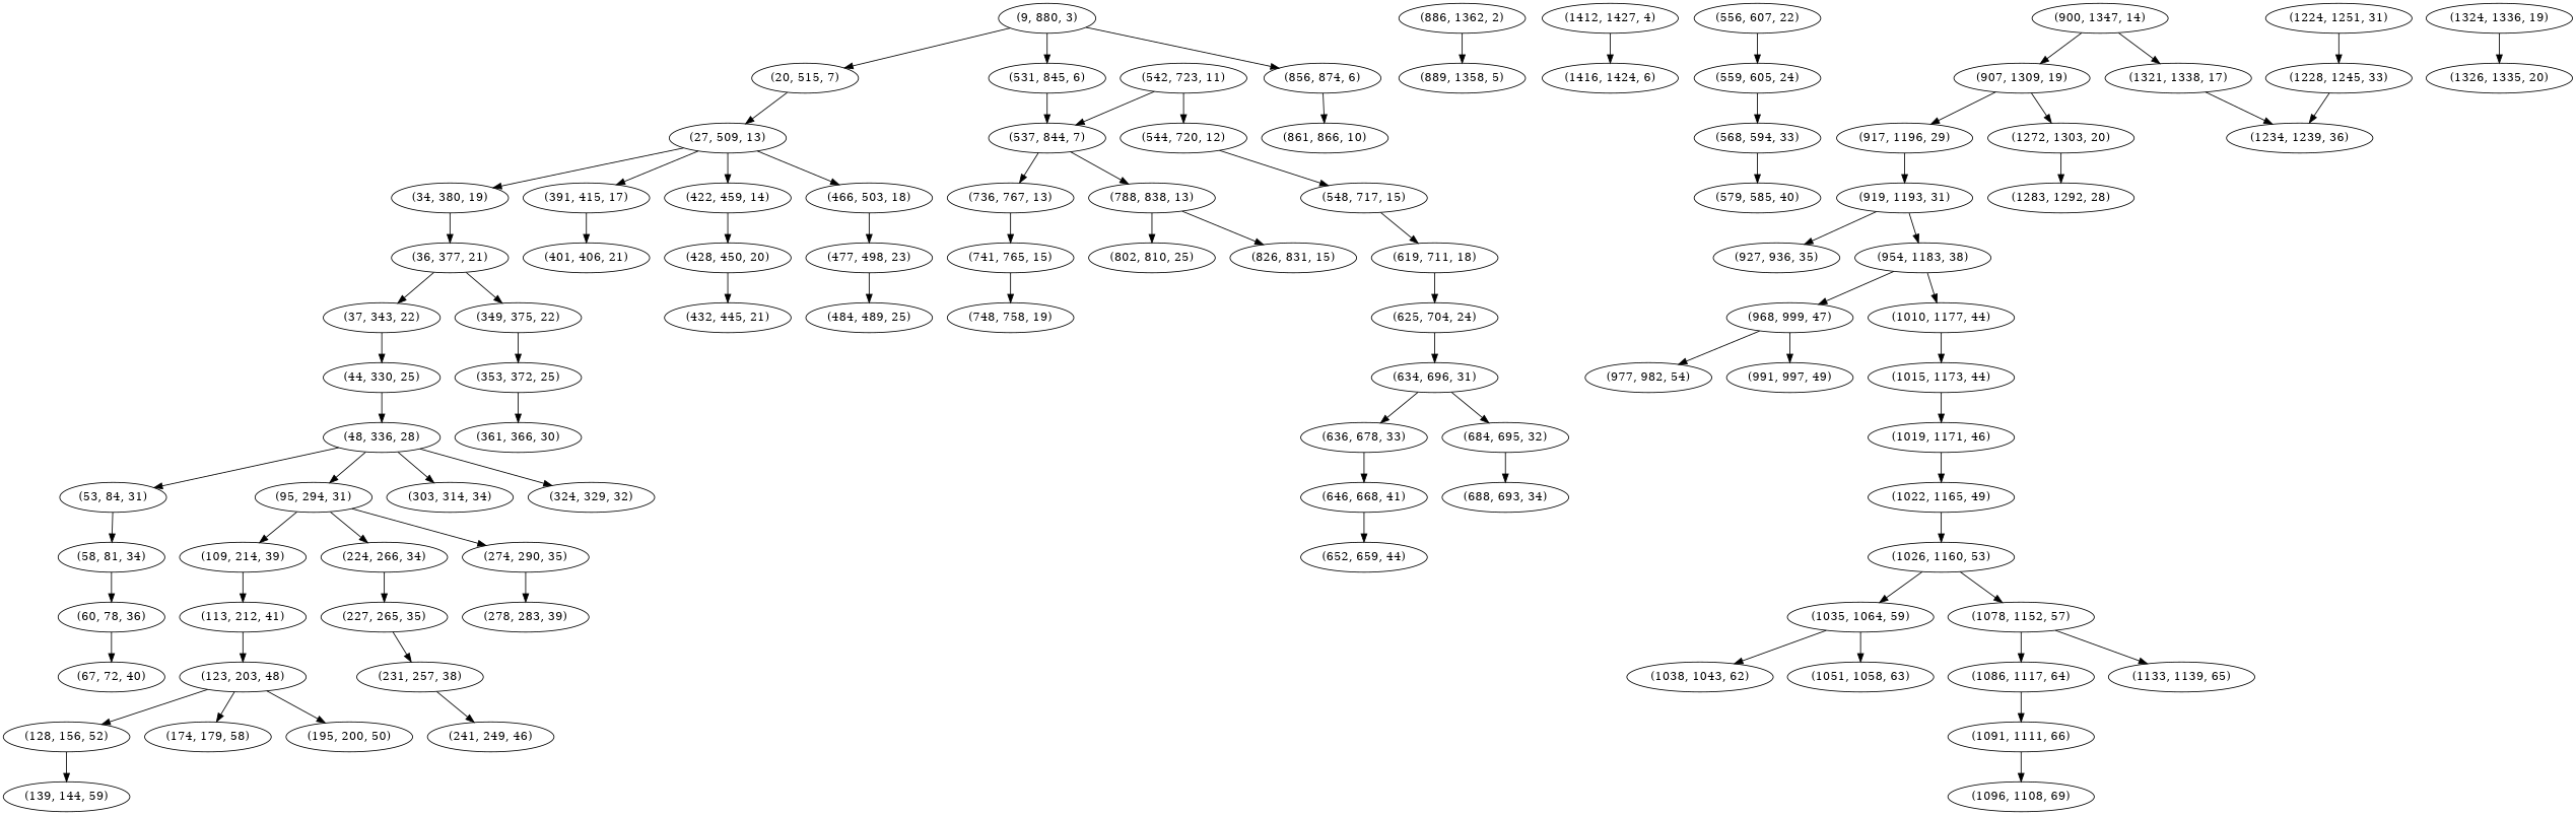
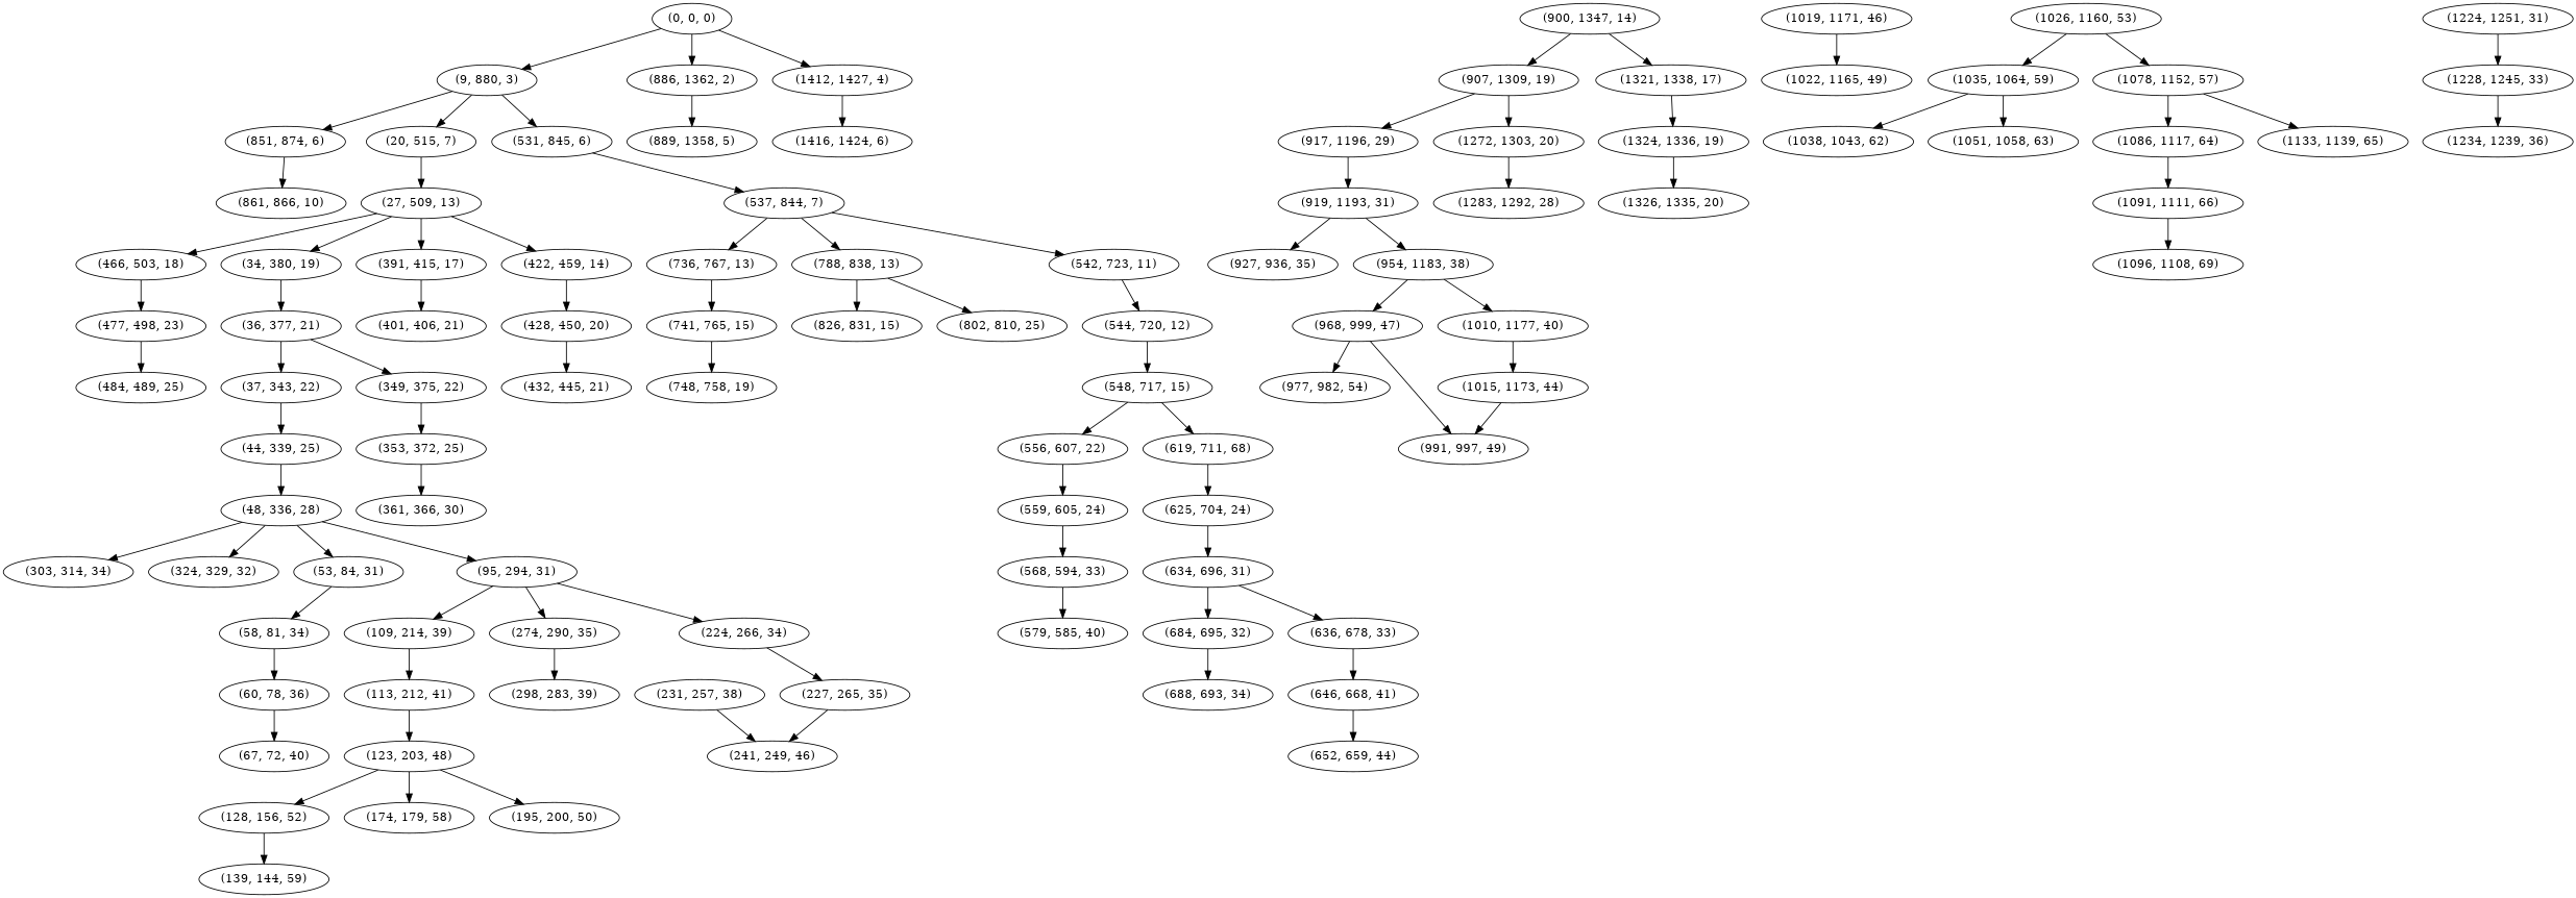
  digraph {
+   "(0, 0, 0)"
    "(9, 880, 3)"
    "(886, 1362, 2)"
    "(1412, 1427, 4)"
    "(20, 515, 7)"
    "(531, 845, 6)"
-   "(851, 874, 6)" [label="(856, 874, 6)"]
+   "(851, 874, 6)"
    "(889, 1358, 5)"
    "(1416, 1424, 6)"
    "(27, 509, 13)"
    "(537, 844, 7)"
    "(861, 866, 10)"
    "(34, 380, 19)"
    "(391, 415, 17)"
    "(422, 459, 14)"
    "(466, 503, 18)"
    "(36, 377, 21)"
    "(401, 406, 21)"
    "(428, 450, 20)"
    "(477, 498, 23)"
    "(37, 343, 22)"
    "(349, 375, 22)"
-   "(44, 339, 25)" [label="(44, 330, 25)"]
+   "(44, 339, 25)"
    "(353, 372, 25)"
    "(48, 336, 28)"
    "(53, 84, 31)"
    "(95, 294, 31)"
    "(303, 314, 34)"
    "(324, 329, 32)"
    "(58, 81, 34)"
    "(109, 214, 39)"
    "(224, 266, 34)"
    "(274, 290, 35)"
    "(60, 78, 36)"
    "(67, 72, 40)"
    "(113, 212, 41)"
    "(227, 265, 35)"
-   "(278, 283, 39)"
+   "(278, 283, 39)" [label="(298, 283, 39)"]
    "(123, 203, 48)"
    "(128, 156, 52)"
    "(174, 179, 58)"
    "(195, 200, 50)"
    "(139, 144, 59)"
    "(231, 257, 38)"
    "(241, 249, 46)"
    "(361, 366, 30)"
    "(432, 445, 21)"
    "(484, 489, 25)"
    "(542, 723, 11)"
    "(736, 767, 13)"
    "(788, 838, 13)"
    "(544, 720, 12)"
    "(741, 765, 15)"
    "(802, 810, 25)"
    "(826, 831, 15)"
    "(548, 717, 15)"
    "(556, 607, 22)"
-   "(619, 711, 18)"
+   "(619, 711, 18)" [label="(619, 711, 68)"]
    "(559, 605, 24)"
    "(625, 704, 24)"
    "(568, 594, 33)"
    "(579, 585, 40)"
    "(634, 696, 31)"
    "(636, 678, 33)"
    "(684, 695, 32)"
    "(646, 668, 41)"
    "(688, 693, 34)"
    "(652, 659, 44)"
    "(748, 758, 19)"
    "(900, 1347, 14)"
    "(907, 1309, 19)"
    "(1321, 1338, 17)"
    "(917, 1196, 29)"
    "(1272, 1303, 20)"
    "(1324, 1336, 19)"
    "(919, 1193, 31)"
    "(1283, 1292, 28)"
    "(927, 936, 35)"
    "(954, 1183, 38)"
    "(968, 999, 47)"
-   "(1010, 1177, 40)" [label="(1010, 1177, 44)"]
+   "(1010, 1177, 40)"
    "(977, 982, 54)"
    "(991, 997, 49)"
    "(1015, 1173, 44)"
    "(1019, 1171, 46)"
    "(1022, 1165, 49)"
    "(1026, 1160, 53)"
    "(1035, 1064, 59)"
    "(1078, 1152, 57)"
    "(1038, 1043, 62)"
    "(1051, 1058, 63)"
    "(1086, 1117, 64)"
    "(1133, 1139, 65)"
    "(1091, 1111, 66)"
    "(1096, 1108, 69)"
    "(1224, 1251, 31)"
    "(1228, 1245, 33)"
    "(1234, 1239, 36)"
    "(1326, 1335, 20)"
+   "(0, 0, 0)" -> "(9, 880, 3)"
+   "(0, 0, 0)" -> "(886, 1362, 2)"
+   "(0, 0, 0)" -> "(1412, 1427, 4)"
    "(9, 880, 3)" -> "(20, 515, 7)"
    "(9, 880, 3)" -> "(531, 845, 6)"
    "(9, 880, 3)" -> "(851, 874, 6)"
    "(886, 1362, 2)" -> "(889, 1358, 5)"
    "(1412, 1427, 4)" -> "(1416, 1424, 6)"
    "(20, 515, 7)" -> "(27, 509, 13)"
    "(531, 845, 6)" -> "(537, 844, 7)"
    "(851, 874, 6)" -> "(861, 866, 10)"
    "(27, 509, 13)" -> "(34, 380, 19)"
    "(27, 509, 13)" -> "(391, 415, 17)"
    "(27, 509, 13)" -> "(422, 459, 14)"
    "(27, 509, 13)" -> "(466, 503, 18)"
-   "(542, 723, 11)" -> "(537, 844, 7)"
+   "(537, 844, 7)" -> "(542, 723, 11)"
    "(537, 844, 7)" -> "(736, 767, 13)"
    "(537, 844, 7)" -> "(788, 838, 13)"
    "(34, 380, 19)" -> "(36, 377, 21)"
    "(391, 415, 17)" -> "(401, 406, 21)"
    "(422, 459, 14)" -> "(428, 450, 20)"
    "(466, 503, 18)" -> "(477, 498, 23)"
    "(36, 377, 21)" -> "(37, 343, 22)"
    "(36, 377, 21)" -> "(349, 375, 22)"
    "(428, 450, 20)" -> "(432, 445, 21)"
    "(477, 498, 23)" -> "(484, 489, 25)"
    "(37, 343, 22)" -> "(44, 339, 25)"
    "(349, 375, 22)" -> "(353, 372, 25)"
    "(44, 339, 25)" -> "(48, 336, 28)"
    "(353, 372, 25)" -> "(361, 366, 30)"
    "(48, 336, 28)" -> "(53, 84, 31)"
    "(48, 336, 28)" -> "(95, 294, 31)"
    "(48, 336, 28)" -> "(303, 314, 34)"
    "(48, 336, 28)" -> "(324, 329, 32)"
    "(53, 84, 31)" -> "(58, 81, 34)"
    "(95, 294, 31)" -> "(109, 214, 39)"
    "(95, 294, 31)" -> "(224, 266, 34)"
    "(95, 294, 31)" -> "(274, 290, 35)"
    "(58, 81, 34)" -> "(60, 78, 36)"
    "(109, 214, 39)" -> "(113, 212, 41)"
    "(224, 266, 34)" -> "(227, 265, 35)"
    "(274, 290, 35)" -> "(278, 283, 39)"
    "(60, 78, 36)" -> "(67, 72, 40)"
    "(113, 212, 41)" -> "(123, 203, 48)"
-   "(227, 265, 35)" -> "(231, 257, 38)"
+   "(227, 265, 35)" -> "(241, 249, 46)"
    "(123, 203, 48)" -> "(128, 156, 52)"
    "(123, 203, 48)" -> "(174, 179, 58)"
    "(123, 203, 48)" -> "(195, 200, 50)"
    "(128, 156, 52)" -> "(139, 144, 59)"
    "(231, 257, 38)" -> "(241, 249, 46)"
    "(542, 723, 11)" -> "(544, 720, 12)"
    "(736, 767, 13)" -> "(741, 765, 15)"
    "(788, 838, 13)" -> "(802, 810, 25)"
    "(788, 838, 13)" -> "(826, 831, 15)"
    "(544, 720, 12)" -> "(548, 717, 15)"
    "(741, 765, 15)" -> "(748, 758, 19)"
+   "(548, 717, 15)" -> "(556, 607, 22)"
    "(548, 717, 15)" -> "(619, 711, 18)"
    "(556, 607, 22)" -> "(559, 605, 24)"
    "(619, 711, 18)" -> "(625, 704, 24)"
    "(559, 605, 24)" -> "(568, 594, 33)"
    "(625, 704, 24)" -> "(634, 696, 31)"
    "(568, 594, 33)" -> "(579, 585, 40)"
    "(634, 696, 31)" -> "(636, 678, 33)"
    "(634, 696, 31)" -> "(684, 695, 32)"
    "(636, 678, 33)" -> "(646, 668, 41)"
    "(684, 695, 32)" -> "(688, 693, 34)"
    "(646, 668, 41)" -> "(652, 659, 44)"
    "(900, 1347, 14)" -> "(907, 1309, 19)"
    "(900, 1347, 14)" -> "(1321, 1338, 17)"
    "(907, 1309, 19)" -> "(917, 1196, 29)"
    "(907, 1309, 19)" -> "(1272, 1303, 20)"
-   "(1321, 1338, 17)" -> "(1234, 1239, 36)"
+   "(1321, 1338, 17)" -> "(1324, 1336, 19)"
    "(917, 1196, 29)" -> "(919, 1193, 31)"
    "(1272, 1303, 20)" -> "(1283, 1292, 28)"
    "(1324, 1336, 19)" -> "(1326, 1335, 20)"
    "(919, 1193, 31)" -> "(927, 936, 35)"
    "(919, 1193, 31)" -> "(954, 1183, 38)"
    "(954, 1183, 38)" -> "(968, 999, 47)"
    "(954, 1183, 38)" -> "(1010, 1177, 40)"
    "(968, 999, 47)" -> "(977, 982, 54)"
    "(968, 999, 47)" -> "(991, 997, 49)"
    "(1010, 1177, 40)" -> "(1015, 1173, 44)"
-   "(1015, 1173, 44)" -> "(1019, 1171, 46)"
+   "(1015, 1173, 44)" -> "(991, 997, 49)"
    "(1019, 1171, 46)" -> "(1022, 1165, 49)"
-   "(1022, 1165, 49)" -> "(1026, 1160, 53)"
    "(1026, 1160, 53)" -> "(1035, 1064, 59)"
    "(1026, 1160, 53)" -> "(1078, 1152, 57)"
    "(1035, 1064, 59)" -> "(1038, 1043, 62)"
    "(1035, 1064, 59)" -> "(1051, 1058, 63)"
    "(1078, 1152, 57)" -> "(1086, 1117, 64)"
    "(1078, 1152, 57)" -> "(1133, 1139, 65)"
    "(1086, 1117, 64)" -> "(1091, 1111, 66)"
    "(1091, 1111, 66)" -> "(1096, 1108, 69)"
    "(1224, 1251, 31)" -> "(1228, 1245, 33)"
    "(1228, 1245, 33)" -> "(1234, 1239, 36)"
  }
